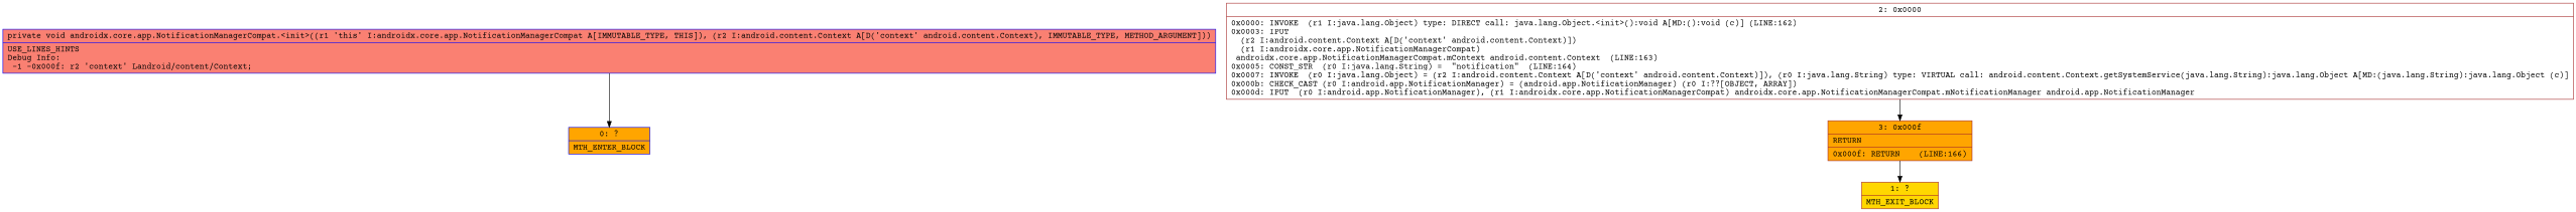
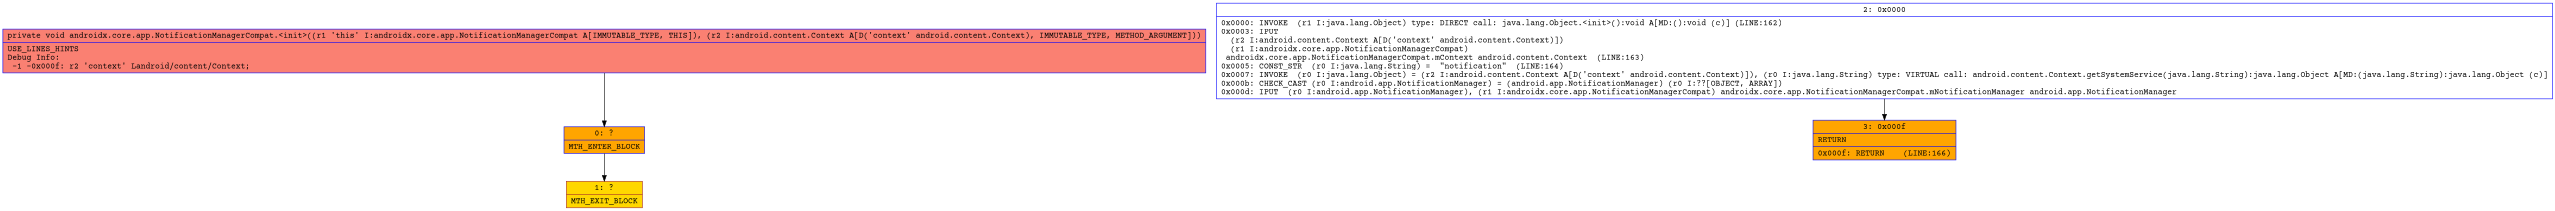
  digraph {
    fontname="Courier Prime"
    node [color=brown fillcolor=orange fontname="Courier Prime" shape=record style=filled]
    edge [fontname="Courier Prime"]
    n1 [color=blue label="{0\:\ ?|MTH_ENTER_BLOCK\l}"]
-   n2 [fillcolor=white label="{2\:\ 0x0000|0x0000: INVOKE  (r1 I:java.lang.Object) type: DIRECT call: java.lang.Object.\<init\>():void A[MD:():void (c)] (LINE:162)\l0x0003: IPUT  \l  (r2 I:android.content.Context A[D('context' android.content.Context)])\l  (r1 I:androidx.core.app.NotificationManagerCompat)\l androidx.core.app.NotificationManagerCompat.mContext android.content.Context  (LINE:163)\l0x0005: CONST_STR  (r0 I:java.lang.String) =  \"notification\"  (LINE:164)\l0x0007: INVOKE  (r0 I:java.lang.Object) = (r2 I:android.content.Context A[D('context' android.content.Context)]), (r0 I:java.lang.String) type: VIRTUAL call: android.content.Context.getSystemService(java.lang.String):java.lang.Object A[MD:(java.lang.String):java.lang.Object (c)]\l0x000b: CHECK_CAST (r0 I:android.app.NotificationManager) = (android.app.NotificationManager) (r0 I:??[OBJECT, ARRAY]) \l0x000d: IPUT  (r0 I:android.app.NotificationManager), (r1 I:androidx.core.app.NotificationManagerCompat) androidx.core.app.NotificationManagerCompat.mNotificationManager android.app.NotificationManager \l}"]
-   n3 [label="{3\:\ 0x000f|RETURN\l|0x000f: RETURN    (LINE:166)\l}"]
+   n2 [color=blue fillcolor=white label="{2\:\ 0x0000|0x0000: INVOKE  (r1 I:java.lang.Object) type: DIRECT call: java.lang.Object.\<init\>():void A[MD:():void (c)] (LINE:162)\l0x0003: IPUT  \l  (r2 I:android.content.Context A[D('context' android.content.Context)])\l  (r1 I:androidx.core.app.NotificationManagerCompat)\l androidx.core.app.NotificationManagerCompat.mContext android.content.Context  (LINE:163)\l0x0005: CONST_STR  (r0 I:java.lang.String) =  \"notification\"  (LINE:164)\l0x0007: INVOKE  (r0 I:java.lang.Object) = (r2 I:android.content.Context A[D('context' android.content.Context)]), (r0 I:java.lang.String) type: VIRTUAL call: android.content.Context.getSystemService(java.lang.String):java.lang.Object A[MD:(java.lang.String):java.lang.Object (c)]\l0x000b: CHECK_CAST (r0 I:android.app.NotificationManager) = (android.app.NotificationManager) (r0 I:??[OBJECT, ARRAY]) \l0x000d: IPUT  (r0 I:android.app.NotificationManager), (r1 I:androidx.core.app.NotificationManagerCompat) androidx.core.app.NotificationManagerCompat.mNotificationManager android.app.NotificationManager \l}"]
+   n3 [color=blue label="{3\:\ 0x000f|RETURN\l|0x000f: RETURN    (LINE:166)\l}"]
    n4 [fillcolor=gold label="{1\:\ ?|MTH_EXIT_BLOCK\l}"]
    n5 [color=blue fillcolor=salmon label="{private void androidx.core.app.NotificationManagerCompat.\<init\>((r1 'this' I:androidx.core.app.NotificationManagerCompat A[IMMUTABLE_TYPE, THIS]), (r2 I:android.content.Context A[D('context' android.content.Context), IMMUTABLE_TYPE, METHOD_ARGUMENT]))  | USE_LINES_HINTS\lDebug Info:\l  \-1 \-0x000f: r2 'context' Landroid\/content\/Context;\l}"]
    n2 -> n3
-   n3 -> n4
+   n1 -> n4
    n5 -> n1
  }
